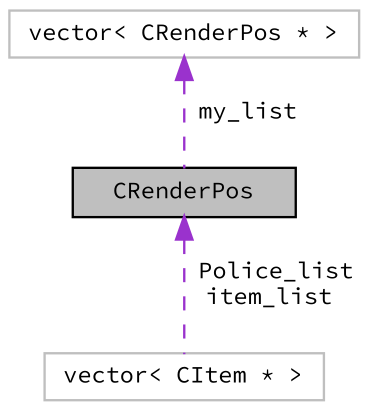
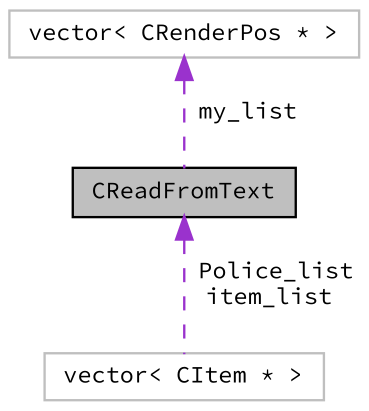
  digraph {
    fontname="Source Code Pro"
    node [color=grey75 fontname="Source Code Pro" fontsize=10 shape=record]
    edge [color=darkorchid3 dir=back fontname="Source Code Pro" fontsize=10 labelfontname=Helvetica labelfontsize=10 style=dashed]
-   n1 [color=black fillcolor=grey75 fontcolor=black height=0.2 label=CRenderPos style=filled width=0.4]
+   n1 [color=black fillcolor=grey75 fontcolor=black height=0.2 label=CReadFromText style=filled width=0.4]
    n2 [height=0.2 label="vector\< CItem * \>" width=0.4]
    n3 [height=0.2 label="vector\< CRenderPos * \>" width=0.4]
    n1 -> n2 [label=" Police_list\nitem_list"]
    n3 -> n1 [label=" my_list"]
  }
